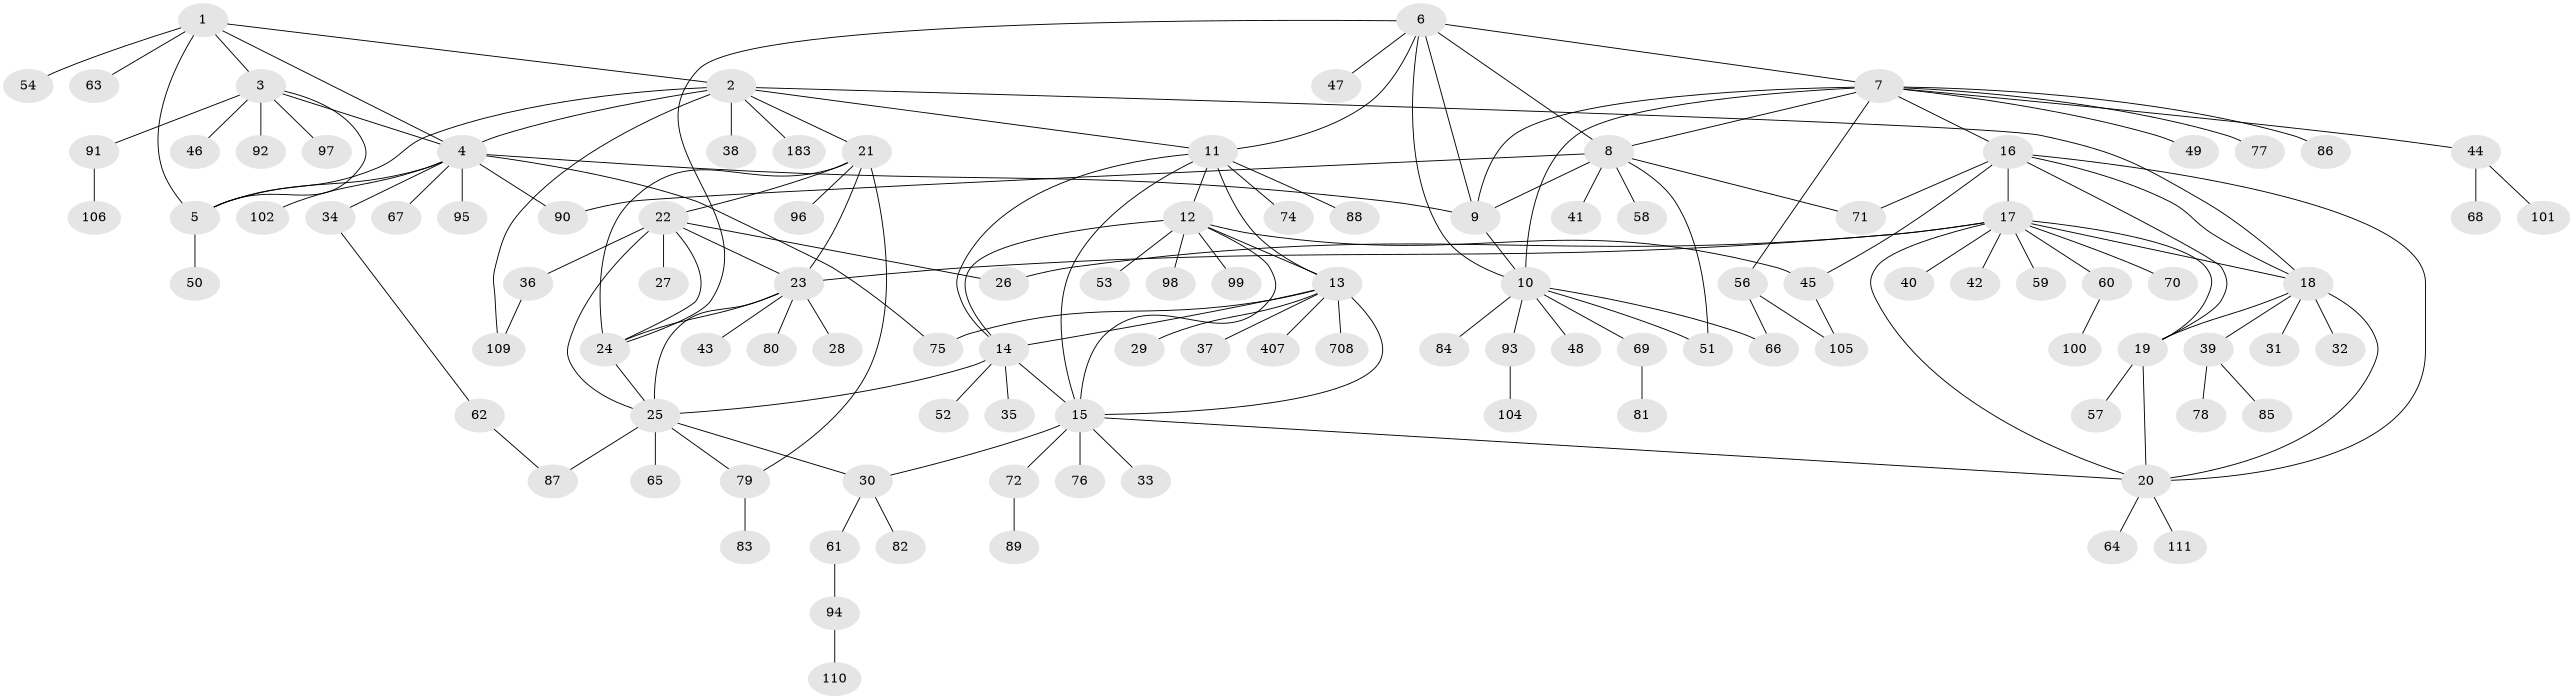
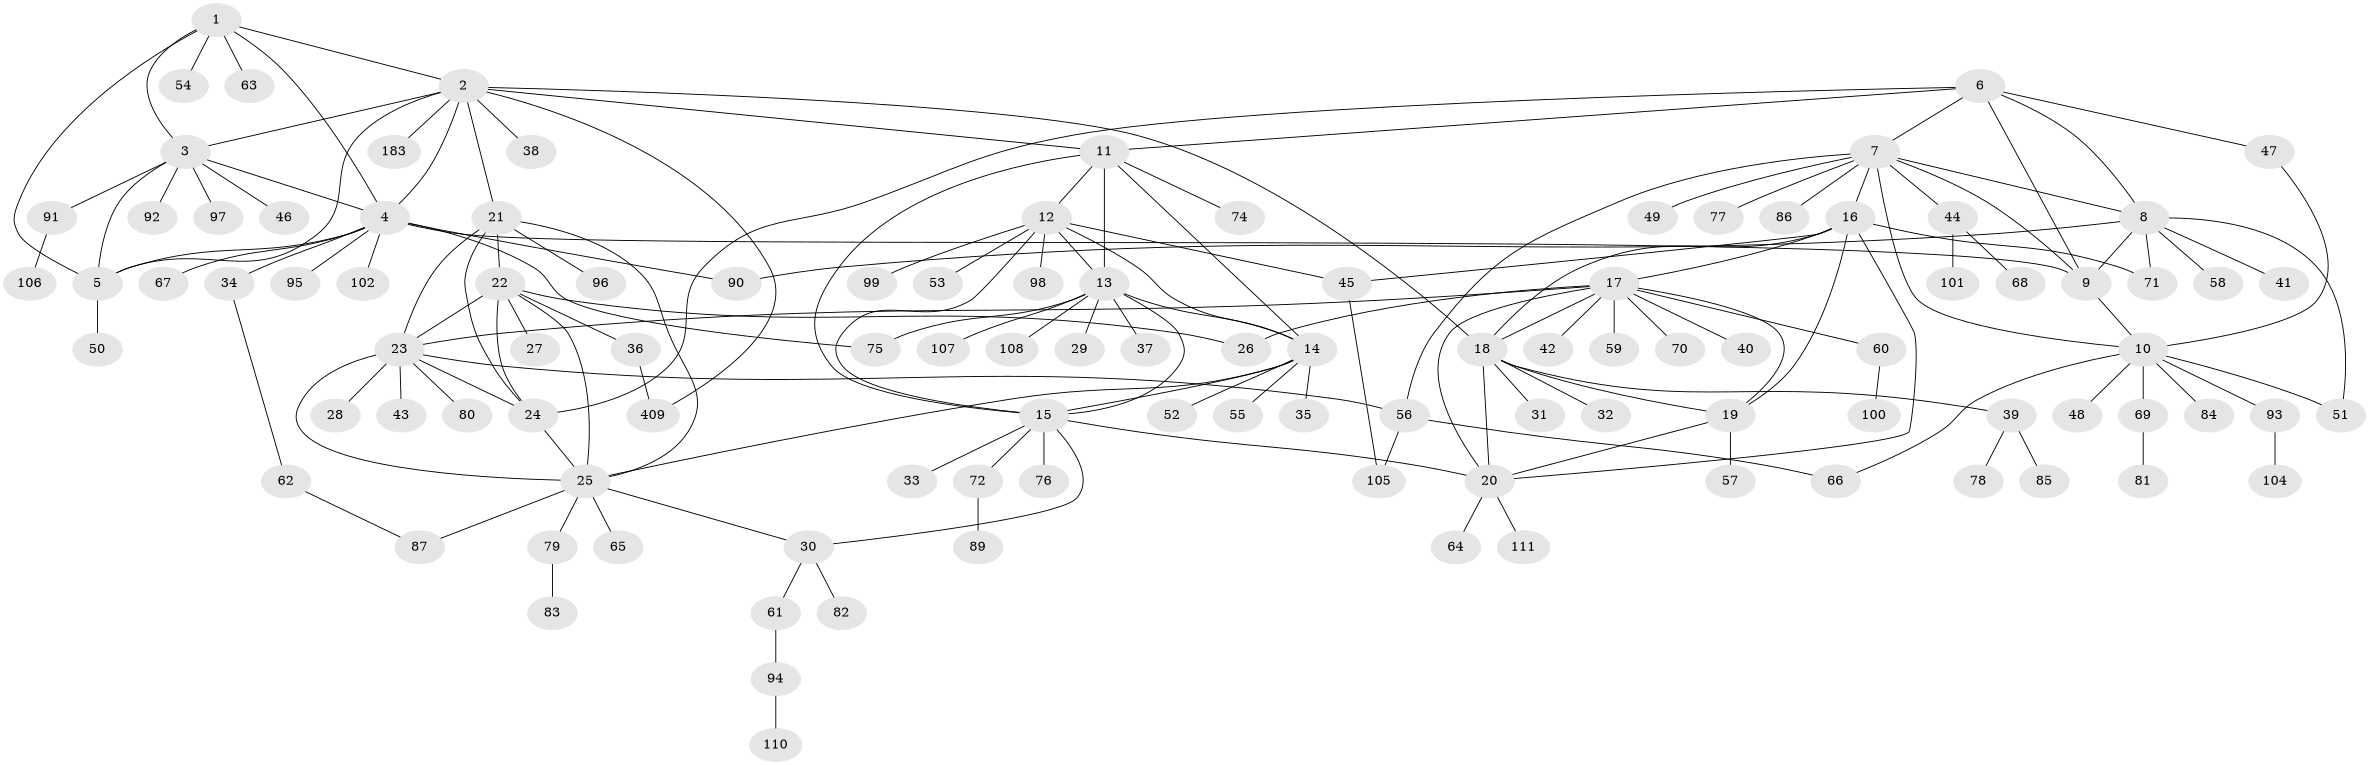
  graph {
    node [color=gray90 style=filled]
    1
    2
    3
    4
    5
    54
    63
    11
    18
    21
    38
    n12 [label=183]
-   109
+   109 [label=409]
    46
    91
    92
    97
    9
    34
    67
    75
    90
    95
    102
    50
    12
    13
    14
    15
    74
-   88
    20
    19
    31
    32
    39
    24
    25
    23
    22
    96
    106
    10
    62
    6
    7
    8
    47
    16
    44
    49
    56
    77
    86
    41
    58
    71
    51
    48
    66
    69
    84
    93
    45
    17
    68
    101
    105
    81
    104
    53
    98
    99
    29
    37
-   107 [label=407]
-   108 [label=708]
+   107
+   108
    35
    52
+   55
    30
    33
    72
    76
    65
    79
    87
    64
    111
    61
    82
    89
    26
    40
    42
    59
    60
    70
    57
    28
    43
    80
    100
    78
    85
    27
    36
    83
    94
    110
    1 -- 2
    1 -- 3
    1 -- 4
    1 -- 5
    1 -- 54
    1 -- 63
+   2 -- 3
    2 -- 4
    2 -- 5
    2 -- 11
    2 -- 18
    2 -- 21
    2 -- 38
    2 -- n12
    2 -- 109
    3 -- 4
    3 -- 5
    3 -- 46
    3 -- 91
    3 -- 92
    3 -- 97
    4 -- 5
    4 -- 9
    4 -- 34
    4 -- 67
    4 -- 75
    4 -- 90
    4 -- 95
    4 -- 102
    5 -- 50
    11 -- 12
    11 -- 13
    11 -- 14
    11 -- 15
    11 -- 74
-   11 -- 88
    18 -- 20
    18 -- 19
    18 -- 31
    18 -- 32
    18 -- 39
    21 -- 24
-   21 -- 79
+   21 -- 25
    21 -- 23
    21 -- 22
    21 -- 96
    91 -- 106
    9 -- 10
    34 -- 62
    12 -- 13
    12 -- 14
    12 -- 15
    12 -- 45
    12 -- 53
    12 -- 98
    12 -- 99
    13 -- 75
    13 -- 14
    13 -- 15
    13 -- 29
    13 -- 37
    13 -- 107
    13 -- 108
    14 -- 15
    14 -- 25
    14 -- 35
    14 -- 52
+   14 -- 55
    15 -- 20
    15 -- 30
    15 -- 33
    15 -- 72
    15 -- 76
    20 -- 64
    20 -- 111
    19 -- 20
    19 -- 57
    39 -- 78
    39 -- 85
    24 -- 25
    25 -- 30
    25 -- 65
    25 -- 79
    25 -- 87
    23 -- 24
    23 -- 25
+   23 -- 56
    23 -- 28
    23 -- 43
    23 -- 80
    22 -- 24
    22 -- 25
    22 -- 23
    22 -- 26
    22 -- 27
    22 -- 36
    10 -- 51
    10 -- 48
    10 -- 66
    10 -- 69
    10 -- 84
    10 -- 93
    62 -- 87
    6 -- 11
    6 -- 9
    6 -- 24
-   6 -- 10
+   47 -- 10
    6 -- 7
    6 -- 8
    6 -- 47
    7 -- 9
    7 -- 10
    7 -- 8
    7 -- 16
    7 -- 44
    7 -- 49
    7 -- 56
    7 -- 77
    7 -- 86
    8 -- 9
    8 -- 90
    8 -- 41
    8 -- 58
    8 -- 71
    8 -- 51
    16 -- 18
    16 -- 20
    16 -- 19
    16 -- 71
    16 -- 45
    16 -- 17
    44 -- 68
    44 -- 101
    56 -- 66
    56 -- 105
    69 -- 81
    93 -- 104
    45 -- 105
    17 -- 18
    17 -- 20
    17 -- 19
    17 -- 23
    17 -- 26
    17 -- 40
    17 -- 42
    17 -- 59
    17 -- 60
    17 -- 70
    30 -- 61
    30 -- 82
    72 -- 89
    79 -- 83
    61 -- 94
    60 -- 100
    36 -- 109
    94 -- 110
  }
